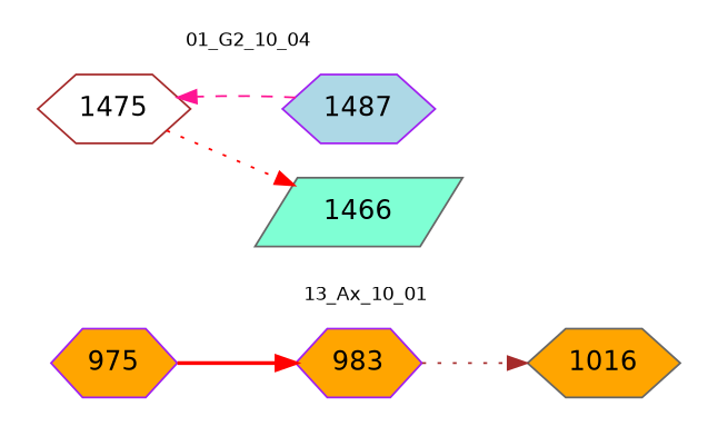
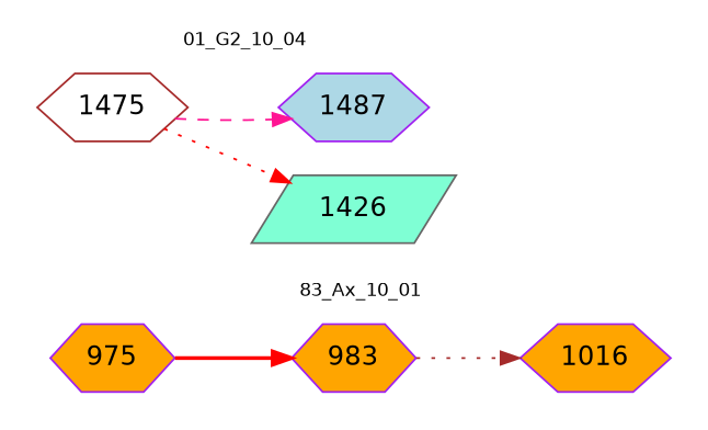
  digraph {
    fontname="DejaVu Sans"
    rankdir=LR
    node [color=purple fillcolor=orange fontname="DejaVu Sans" shape=hexagon style=filled]
    edge [color=red fontname="DejaVu Sans" style=dotted]
    n1 [label=975]
    n2 [label=983]
-   n3 [color=gray40 label=1016]
+   n3 [label=1016]
    n4 [color=brown fillcolor=white label=1475]
-   n5 [color=gray40 fillcolor=aquamarine label=1466 shape=parallelogram]
+   n5 [color=gray40 fillcolor=aquamarine label=1426 shape=parallelogram]
    n6 [fillcolor=lightblue label=1487]
    subgraph cluster_1 {
      color=white
      fontsize=10
-     label="13_Ax_10_01"
+     label="83_Ax_10_01"
      n1
      n2
      n3
    }
    subgraph cluster_2 {
      color=white
      fontsize=10
      label="01_G2_10_04"
      n4
      n5
      n6
    }
    n1 -> n2 [style=bold]
    n2 -> n3 [color=brown]
    n4 -> n5
-   n6 -> n4 [color=deeppink style=dashed]
+   n4 -> n6 [color=deeppink style=dashed]
  }
